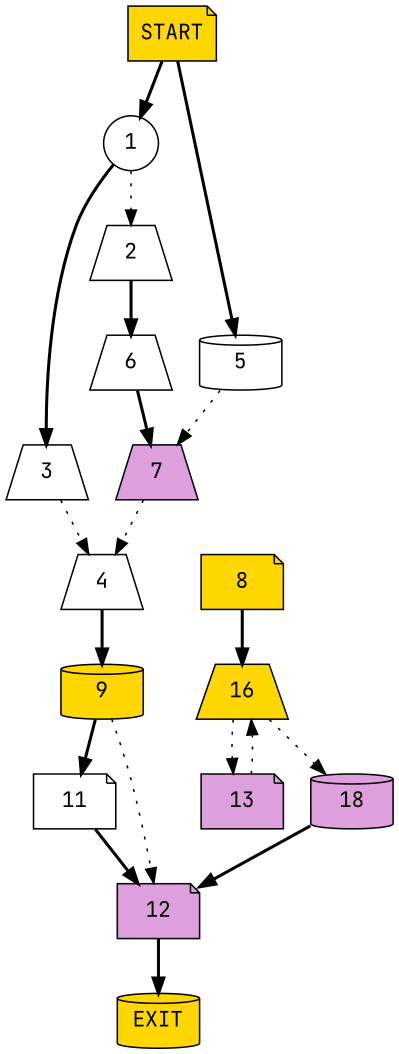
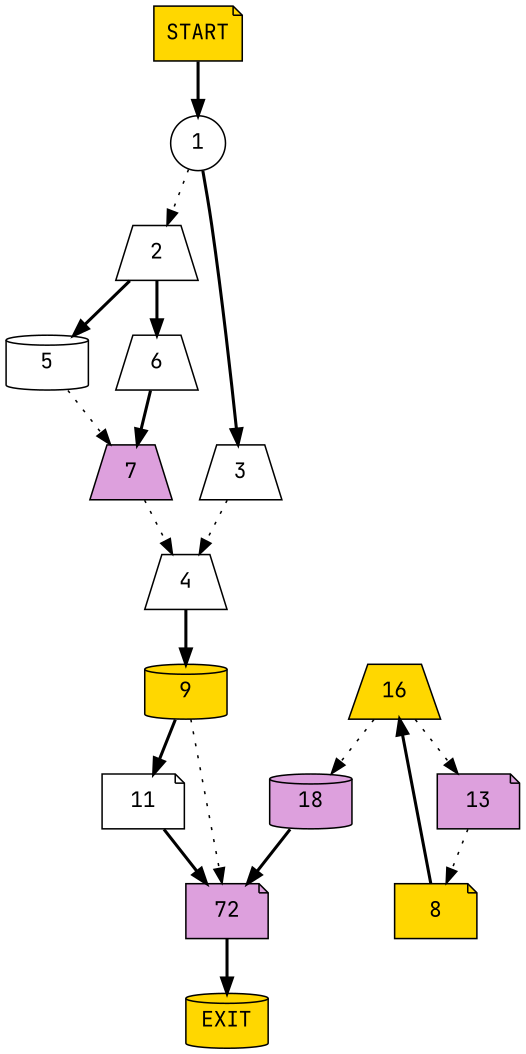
  digraph {
    fontname="JetBrains Mono"
    node [fillcolor=white fontname="JetBrains Mono" shape=trapezium style=filled]
    edge [fontname="JetBrains Mono" style=bold]
    n1 [fillcolor=gold label=START shape=note]
    1 [shape=circle]
    2
    3
    n5 [fillcolor=gold label=EXIT shape=cylinder]
    5 [shape=cylinder]
    6
    4
    7 [fillcolor=plum]
    9 [fillcolor=gold shape=cylinder]
    8 [fillcolor=gold shape=note]
    n12 [fillcolor=gold label=16]
    11 [shape=note]
-   12 [fillcolor=plum shape=note]
+   12 [fillcolor=plum shape=note label=72]
    13 [fillcolor=plum shape=note]
    n16 [fillcolor=plum label=18 shape=cylinder]
    n1 -> 1
    1 -> 2 [style=dotted]
    1 -> 3
-   n1 -> 5
+   2 -> 5
    2 -> 6
    3 -> 4 [style=dotted]
    5 -> 7 [style=dotted]
    6 -> 7
    4 -> 9
    7 -> 4 [style=dotted]
    9 -> 11
    9 -> 12 [style=dotted]
    8 -> n12
    n12 -> 13 [style=dotted]
    n12 -> n16 [style=dotted]
    11 -> 12
    12 -> n5
-   13 -> n12 [style=dotted]
+   13 -> 8 [style=dotted]
    n16 -> 12
  }
